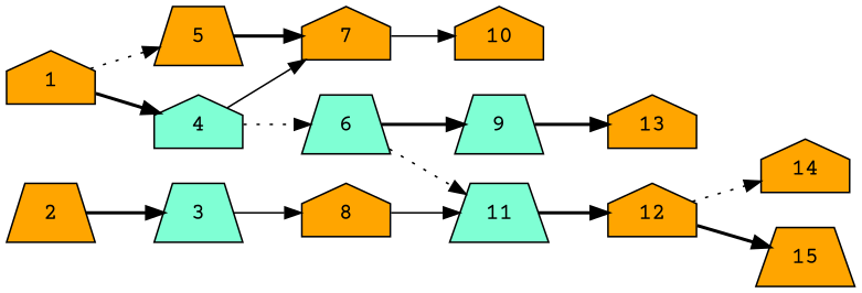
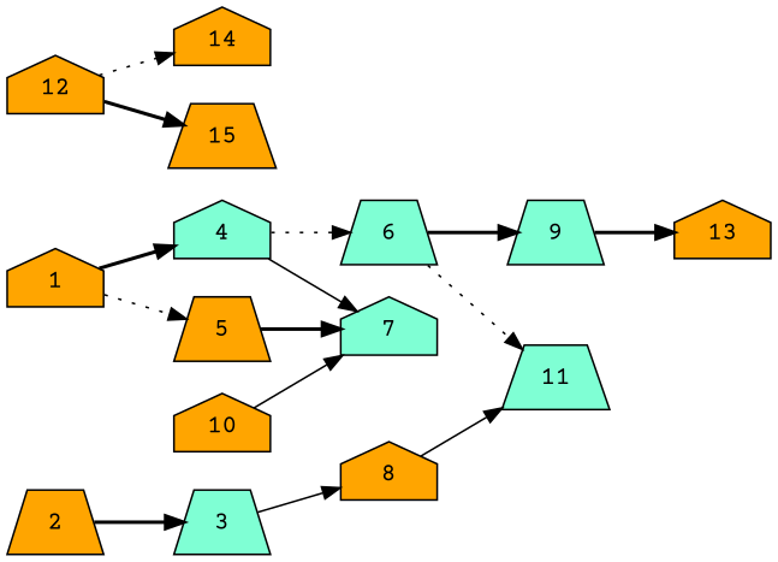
  digraph {
    fontname="Courier Prime"
    rankdir=LR
    node [alpha=0.12 fillcolor=orange fontname="Courier Prime" shape=house style=filled]
    edge [fontname="Courier Prime" style=bold]
    1 [alpha=0.05 expect_size=37583872]
    4 [alpha=0.07 expect_size=8335360 fillcolor=aquamarine]
    5 [expect_size=49655808 shape=trapezium]
    6 [alpha=0.18 expect_size=20515840 fillcolor=aquamarine shape=trapezium]
-   7 [expect_size=47284224]
+   7 [expect_size=47284224 fillcolor=aquamarine]
    11 [expect_size=27593728 fillcolor=aquamarine shape=trapezium]
    9 [expect_size=9876480 fillcolor=aquamarine shape=trapezium]
    10 [alpha=0.16 expect_size=42402816]
    2 [alpha=0.06 expect_size=30451712 shape=trapezium]
    3 [alpha=0.15 expect_size=16013312 fillcolor=aquamarine shape=trapezium]
    8 [alpha=0.19 expect_size=10392576]
    12 [alpha=0.16 expect_size=39976960]
    13 [alpha=0.00 expect_size=7220224]
    14 [alpha=0.07 expect_size=41553920]
    15 [alpha=0.20 expect_size=11375616 shape=trapezium]
    1 -> 4
    1 -> 5 [style=dotted]
    4 -> 6 [style=dotted]
    4 -> 7 [style=solid]
    5 -> 7
    6 -> 11 [style=dotted]
    6 -> 9
-   7 -> 10 [style=solid]
-   11 -> 12
+   10 -> 7 [style=solid]
    9 -> 13
    2 -> 3
    3 -> 8 [style=solid]
    8 -> 11 [style=solid]
    12 -> 14 [style=dotted]
    12 -> 15
  }
